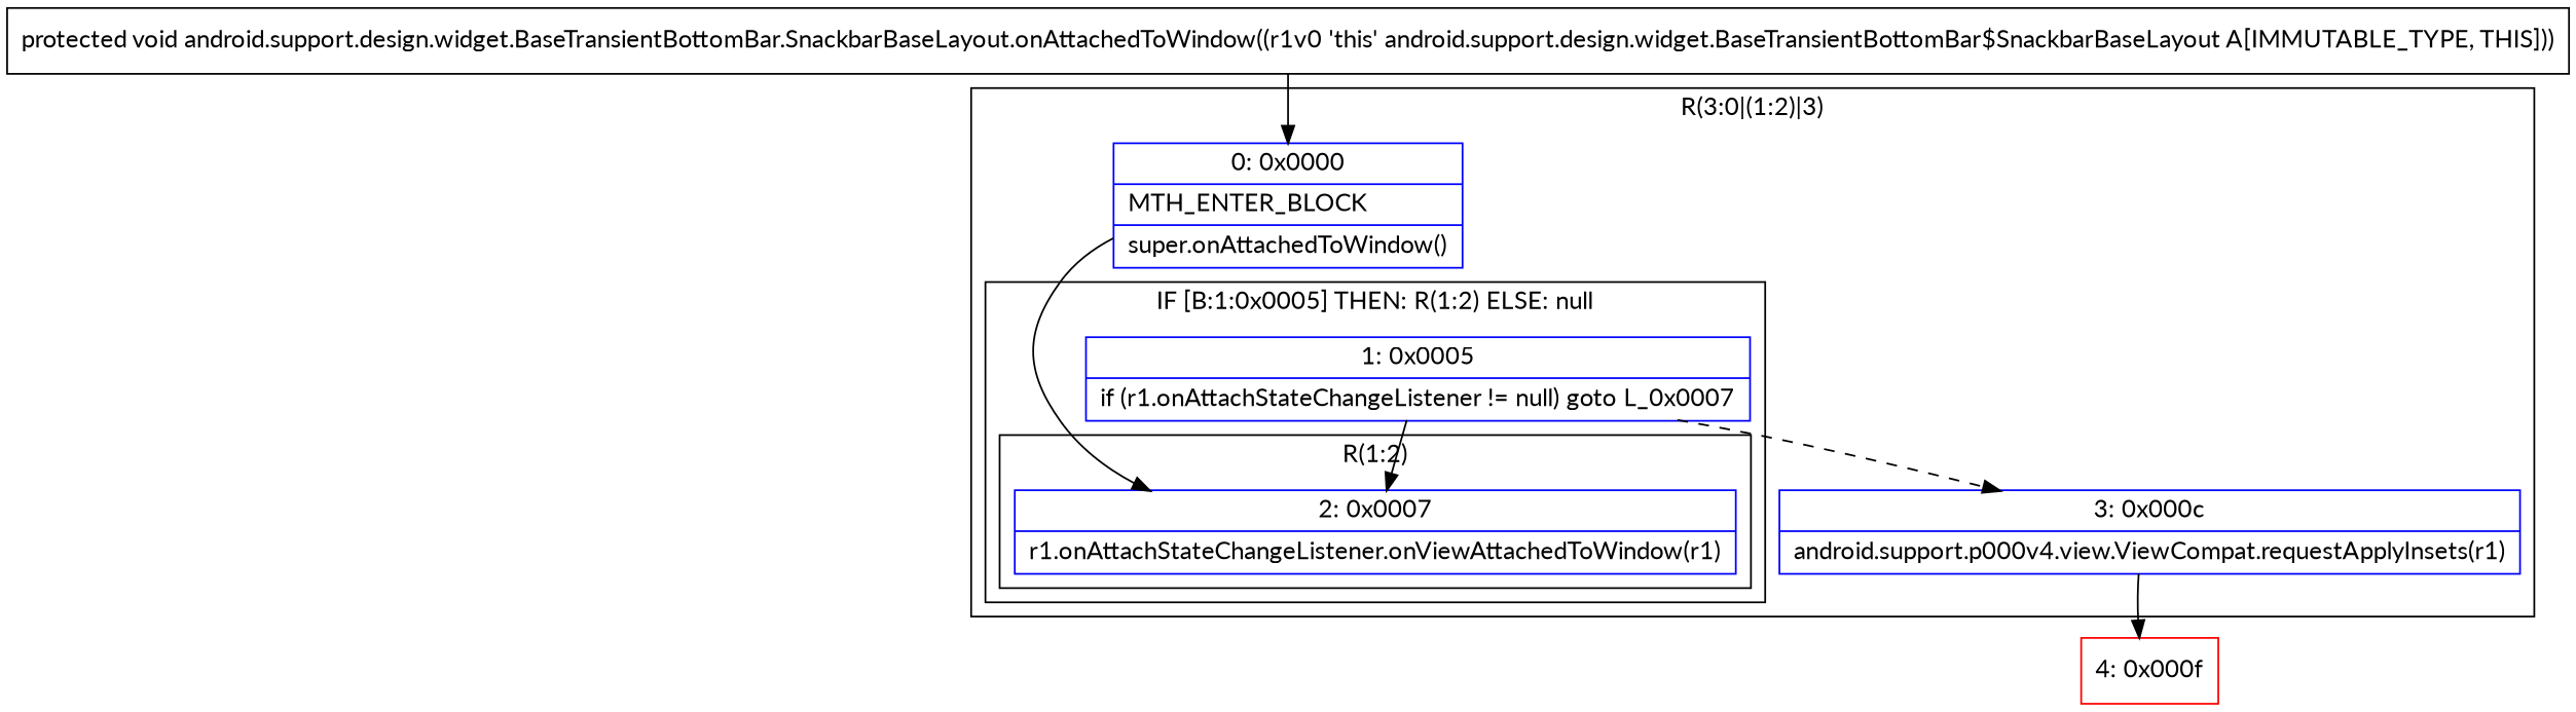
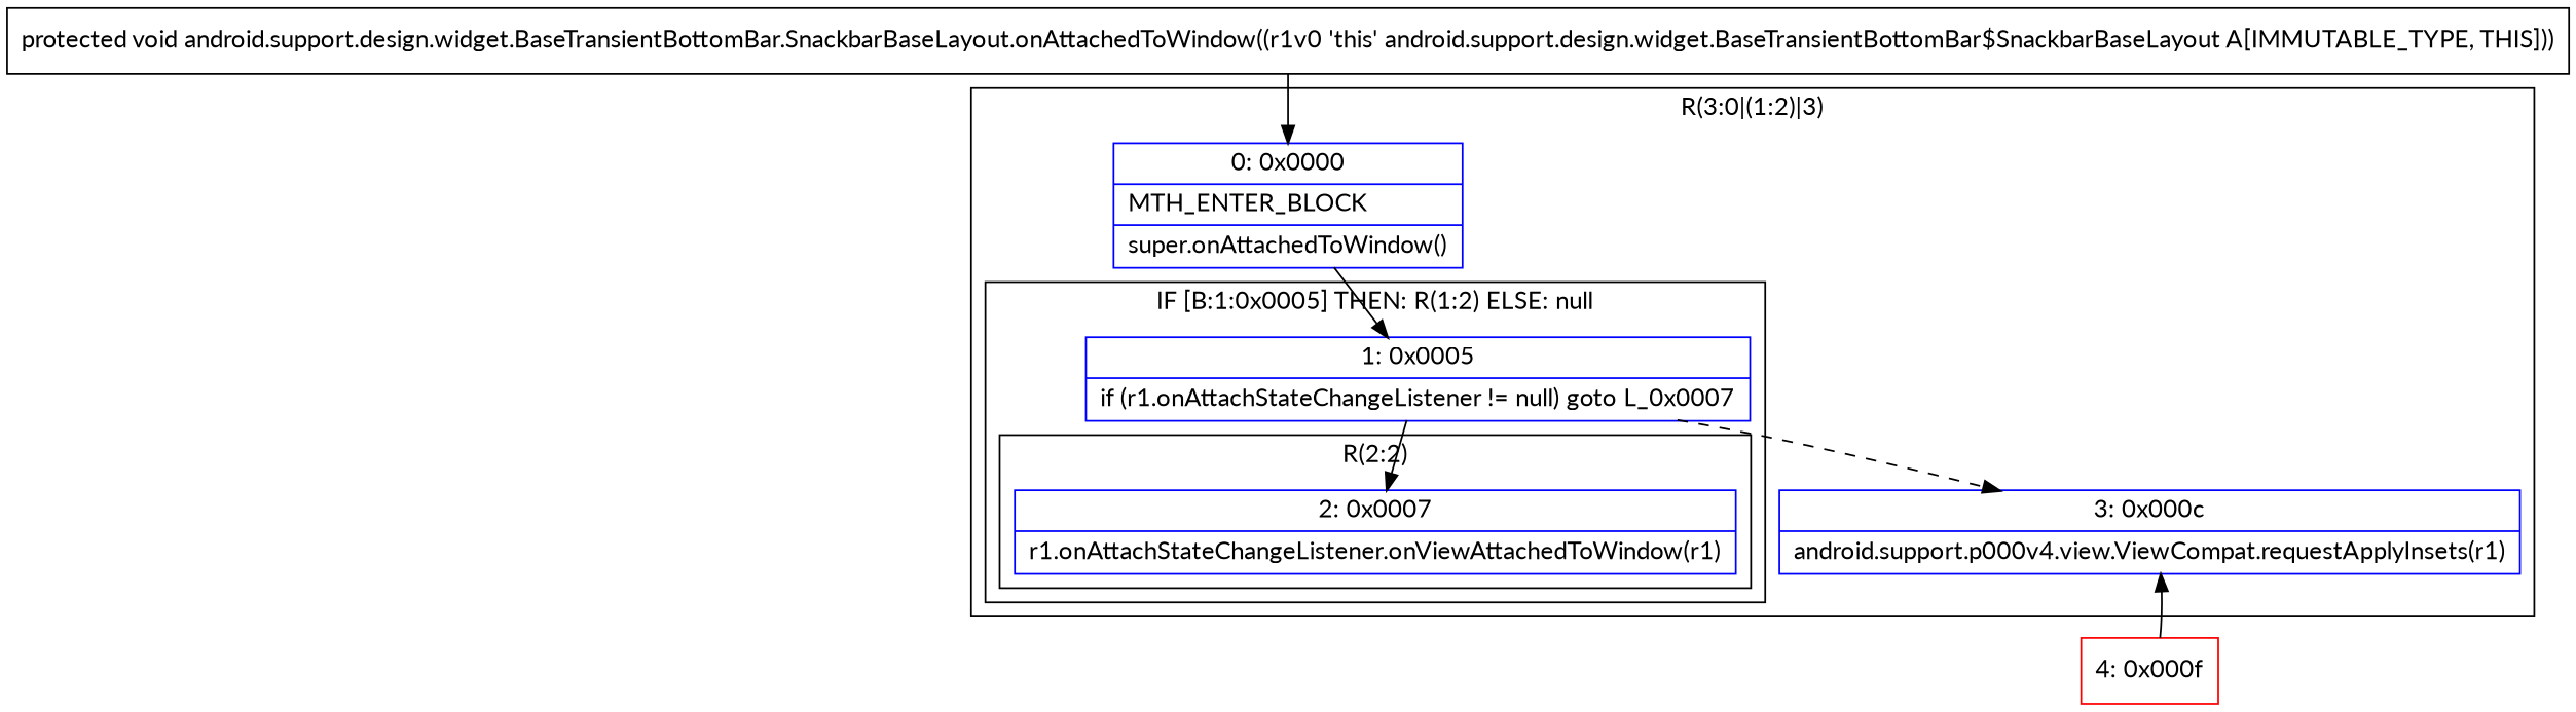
  digraph {
    fontname=Lato
    node [color=blue fontname=Lato shape=record]
    edge [fontname=Lato]
    n1 [label="{2\:\ 0x0007|r1.onAttachStateChangeListener.onViewAttachedToWindow(r1)\l}"]
    n2 [label="{1\:\ 0x0005|if (r1.onAttachStateChangeListener != null) goto L_0x0007\l}"]
    n3 [label="{0\:\ 0x0000|MTH_ENTER_BLOCK\l|super.onAttachedToWindow()\l}"]
    n4 [label="{3\:\ 0x000c|android.support.p000v4.view.ViewCompat.requestApplyInsets(r1)\l}"]
    n5 [color=red label="{4\:\ 0x000f}"]
    n6 [label="{protected void android.support.design.widget.BaseTransientBottomBar.SnackbarBaseLayout.onAttachedToWindow((r1v0 'this' android.support.design.widget.BaseTransientBottomBar$SnackbarBaseLayout A[IMMUTABLE_TYPE, THIS])) }" color=""]
    subgraph cluster_1 {
      label="R(3:0|(1:2)|3)"
      n3
      n4
      subgraph cluster_2 {
        label="IF [B:1:0x0005] THEN: R(1:2) ELSE: null"
        n2
        subgraph cluster_3 {
-         label="R(1:2)"
+         label="R(2:2)"
          n1
        }
      }
    }
    n2 -> n1
    n2 -> n4 [style=dashed]
-   n3 -> n1
-   n4 -> n5
+   n3 -> n2
+   n5 -> n4
    n6 -> n3
  }
